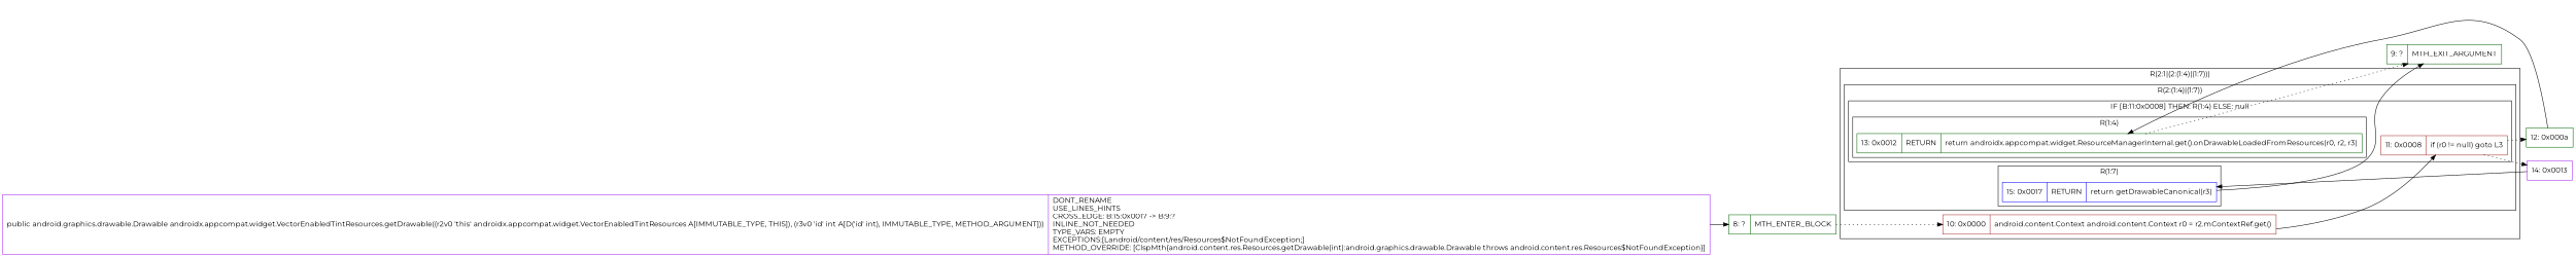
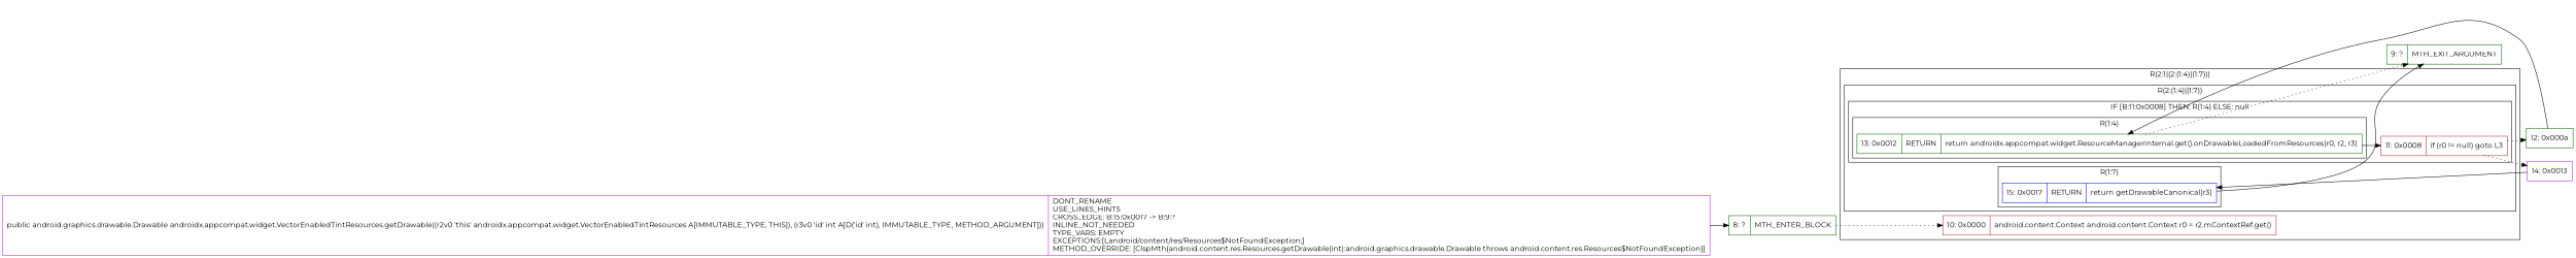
  digraph {
    fontname=Montserrat
    rankdir=LR
    node [color=darkgreen fontname=Montserrat shape=record]
    edge [fontname=Montserrat style=solid]
    n1 [label="{13\:\ 0x0012|RETURN\l|return androidx.appcompat.widget.ResourceManagerInternal.get().onDrawableLoadedFromResources(r0, r2, r3)\l}"]
    n2 [color=brown label="{11\:\ 0x0008|if (r0 != null) goto L3\l}"]
    n3 [color=blue label="{15\:\ 0x0017|RETURN\l|return getDrawableCanonical(r3)\l}"]
    n4 [color=brown label="{10\:\ 0x0000|android.content.Context android.content.Context r0 = r2.mContextRef.get()\l}"]
    n5 [label="{9\:\ ?|MTH_EXIT_ARGUMENT\l}"]
    n6 [label="{12\:\ 0x000a}"]
    n7 [color=purple label="{14\:\ 0x0013}"]
    n8 [label="{8\:\ ?|MTH_ENTER_BLOCK\l}"]
    n9 [color=purple label="{public android.graphics.drawable.Drawable androidx.appcompat.widget.VectorEnabledTintResources.getDrawable((r2v0 'this' androidx.appcompat.widget.VectorEnabledTintResources A[IMMUTABLE_TYPE, THIS]), (r3v0 'id' int A[D('id' int), IMMUTABLE_TYPE, METHOD_ARGUMENT]))  | DONT_RENAME\lUSE_LINES_HINTS\lCROSS_EDGE: B:15:0x0017 \-\> B:9:?\lINLINE_NOT_NEEDED\lTYPE_VARS: EMPTY\lEXCEPTIONS:[Landroid\/content\/res\/Resources$NotFoundException;]\lMETHOD_OVERRIDE: [ClspMth\{android.content.res.Resources.getDrawable(int):android.graphics.drawable.Drawable throws android.content.res.Resources$NotFoundException\}]\l}"]
    subgraph cluster_1 {
      label="R(2:1|(2:(1:4)|(1:7)))"
      n4
      subgraph cluster_2 {
        label="R(2:(1:4)|(1:7))"
        subgraph cluster_3 {
          label="IF [B:11:0x0008] THEN: R(1:4) ELSE: null"
          n2
          subgraph cluster_4 {
            label="R(1:4)"
            n1
          }
        }
        subgraph cluster_5 {
          label="R(1:7)"
          n3
        }
      }
    }
    n1 -> n5 [style=dotted]
    n2 -> n6 [style=dotted]
    n2 -> n7 [style=dotted]
    n3 -> n5
-   n4 -> n2
+   n1 -> n2
    n6 -> n1
    n7 -> n3
    n8 -> n4 [style=dotted]
    n9 -> n8
  }
